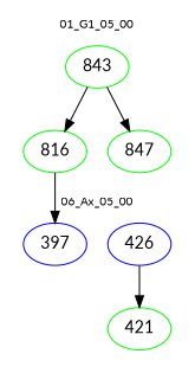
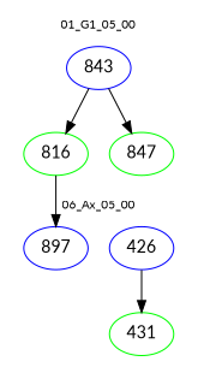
  digraph {
    fontname=Lato
    node [color=blue fontname=Lato]
    edge [color=black fontname=Lato]
    n1 [label=426]
-   n2 [label=397]
-   n3 [color=green label=421]
-   n4 [color=green label=843]
+   n2 [label=897]
+   n3 [color=green label=431]
+   n4 [label=843]
    n5 [color=green label=816]
    n6 [color=green label=847]
    subgraph cluster_1 {
      color=white
      fontsize=10
      label="06_Ax_05_00"
      n1
      n2
      n3
    }
    subgraph cluster_2 {
      color=white
      fontsize=10
      label="01_G1_05_00"
      n4
      n5
      n6
    }
    n1 -> n3
    n4 -> n5
    n4 -> n6
    n5 -> n2
  }
